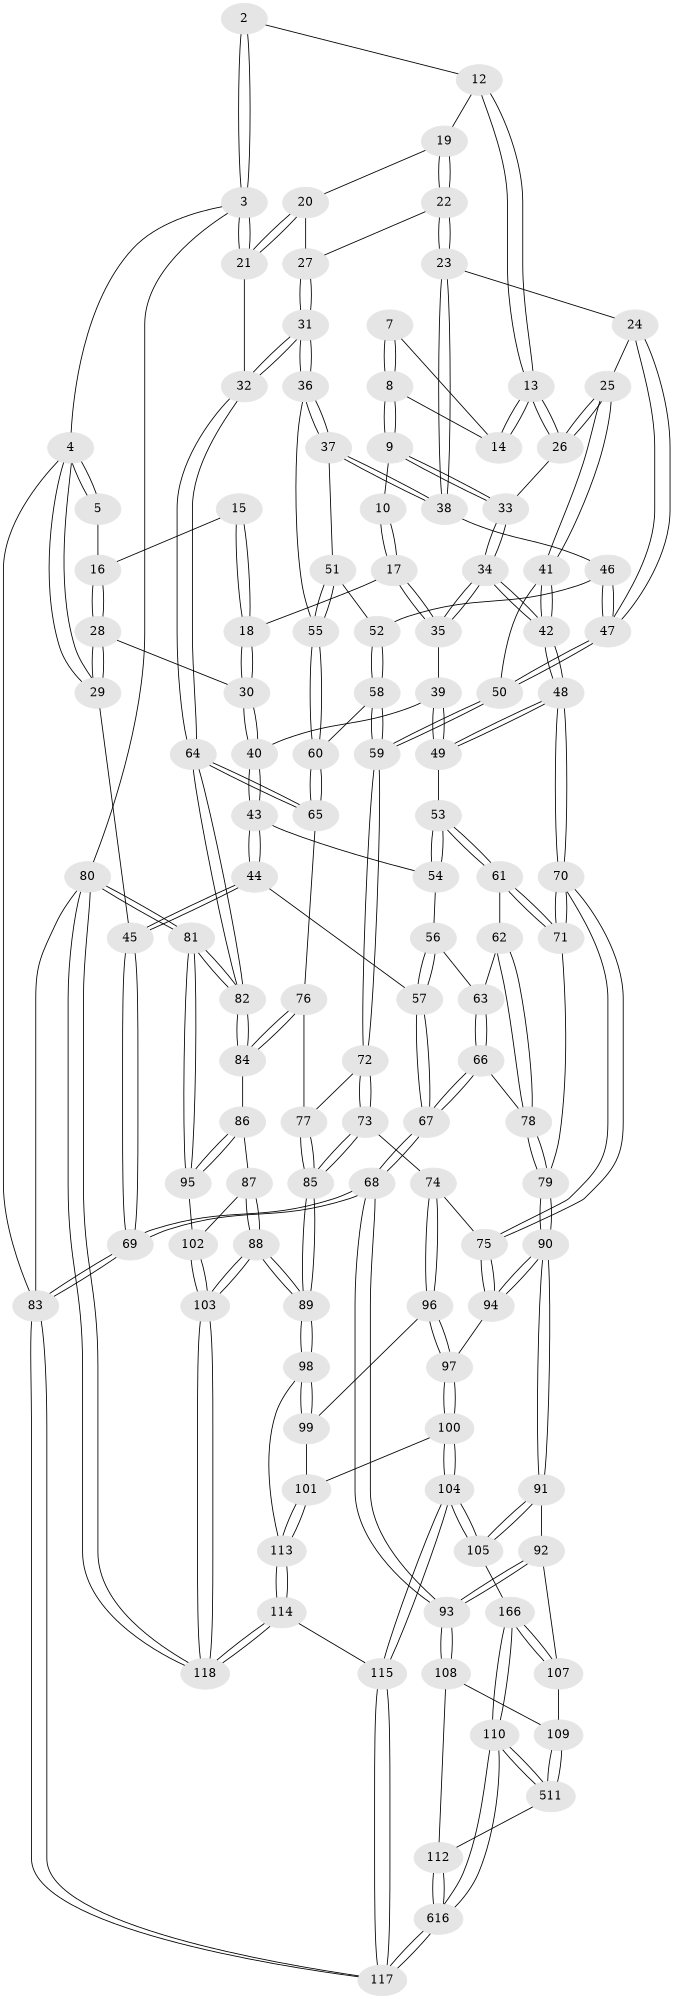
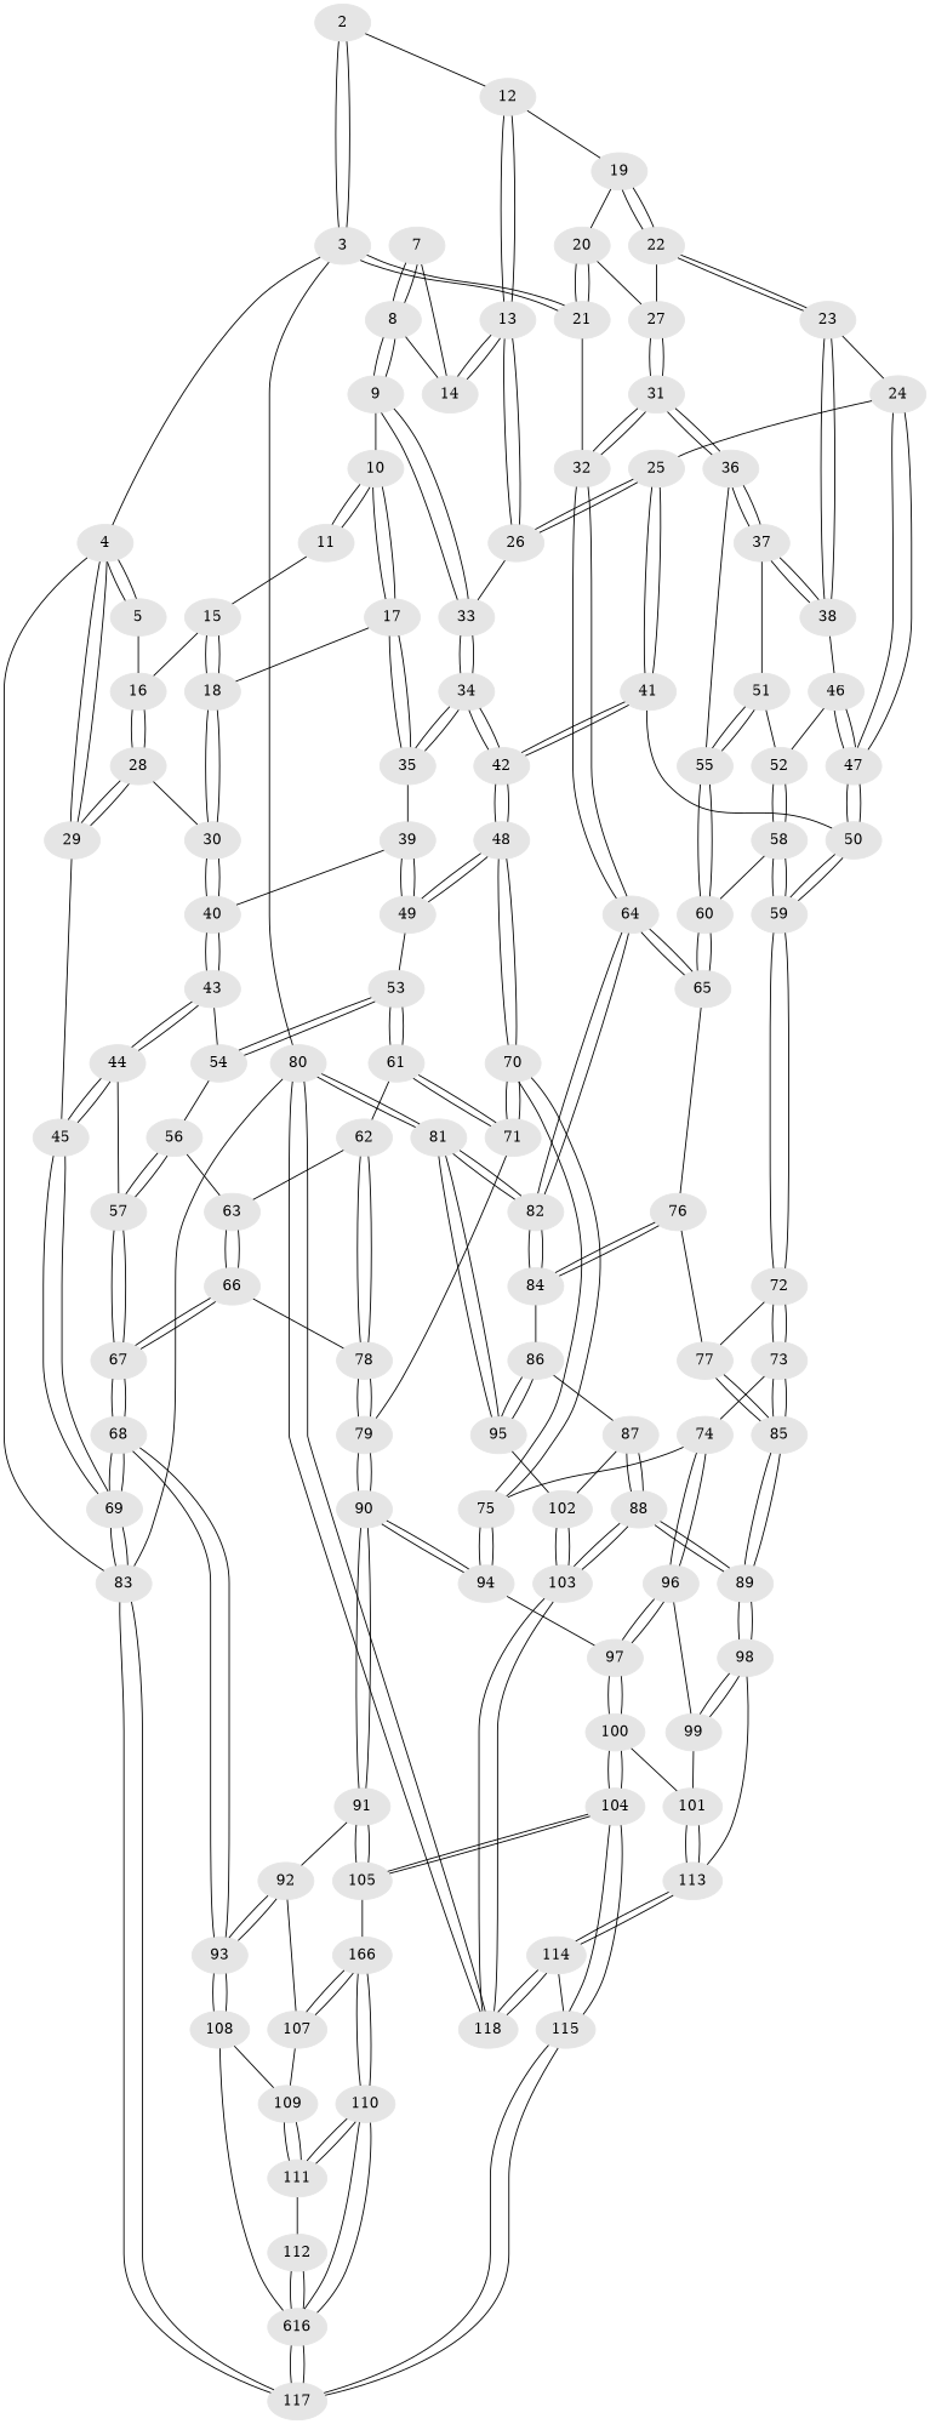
  graph {
    node [color=gray90 style=filled]
    2
    3
    12
    7
    8
    14
    4
    21
    80
    13
    19
    5
    29
    83
    32
    81
    118
    16
    45
    117
    28
+   11
    15
    9
    10
    33
    17
    34
    18
    35
    26
    20
    22
    30
    39
    40
    27
    23
    31
    64
    24
    38
    25
    47
    46
    41
    50
    42
    36
    69
    43
    37
    55
    65
    82
    48
    49
    51
    60
    52
    53
    44
    54
    59
    70
    57
    56
    67
    58
    71
    75
    61
    72
    62
    63
    66
    68
    73
    77
    76
    78
    79
    84
    93
    108
    94
    90
    74
    85
    96
    89
    97
    99
    86
    91
    95
    102
    87
    98
    88
    103
    113
    92
    105
    107
    n106 [label=166]
    109
    112
    100
    101
    104
    114
    115
    110
-   111 [label=511]
+   111
    n116 [label=616]
    2 -- 3
    2 -- 3
    2 -- 12
    3 -- 4
    3 -- 21
    3 -- 21
    3 -- 80
    12 -- 13
    12 -- 13
    12 -- 19
    7 -- 8
    7 -- 8
    7 -- 14
    8 -- 14
    8 -- 9
    8 -- 9
    4 -- 5
    4 -- 5
    4 -- 29
    4 -- 29
    4 -- 83
    21 -- 32
    80 -- 83
    80 -- 81
    80 -- 81
    80 -- 118
    80 -- 118
    13 -- 14
    13 -- 14
    13 -- 26
    13 -- 26
    19 -- 20
    19 -- 22
    19 -- 22
    5 -- 16
    29 -- 45
    83 -- 117
    83 -- 117
    32 -- 64
    32 -- 64
    81 -- 82
    81 -- 82
    81 -- 95
    81 -- 95
    16 -- 28
    16 -- 28
    45 -- 69
    45 -- 69
    28 -- 29
    28 -- 29
    28 -- 30
+   11 -- 15
    15 -- 16
    15 -- 18
    15 -- 18
    9 -- 10
    9 -- 33
    9 -- 33
+   10 -- 11
+   10 -- 11
    10 -- 17
    10 -- 17
    33 -- 34
    33 -- 34
    17 -- 18
    17 -- 35
    17 -- 35
    34 -- 35
    34 -- 35
    34 -- 42
    34 -- 42
    18 -- 30
    18 -- 30
    35 -- 39
    26 -- 33
    20 -- 21
    20 -- 21
    20 -- 27
    22 -- 27
    22 -- 23
    22 -- 23
    30 -- 40
    30 -- 40
    39 -- 40
    39 -- 49
    39 -- 49
    40 -- 43
    40 -- 43
    27 -- 31
    27 -- 31
    23 -- 24
    23 -- 38
    23 -- 38
    31 -- 32
    31 -- 32
    31 -- 36
    31 -- 36
    64 -- 65
    64 -- 65
    64 -- 82
    64 -- 82
    24 -- 25
    24 -- 47
    24 -- 47
    38 -- 46
    25 -- 26
    25 -- 26
    25 -- 41
    25 -- 41
    47 -- 50
    47 -- 50
    46 -- 47
    46 -- 47
    46 -- 52
    41 -- 50
    41 -- 42
    41 -- 42
    50 -- 59
    50 -- 59
    42 -- 48
    42 -- 48
    36 -- 37
    36 -- 37
    36 -- 55
    69 -- 83
    69 -- 83
    43 -- 44
    43 -- 44
    43 -- 54
    37 -- 38
    37 -- 38
    37 -- 51
    55 -- 60
    55 -- 60
    65 -- 76
    82 -- 84
    82 -- 84
    48 -- 49
    48 -- 49
    48 -- 70
    48 -- 70
    49 -- 53
    51 -- 55
    51 -- 55
    51 -- 52
    60 -- 65
    60 -- 65
    52 -- 58
    52 -- 58
    53 -- 54
    53 -- 54
    53 -- 61
    53 -- 61
    44 -- 45
    44 -- 45
    44 -- 57
    54 -- 56
    59 -- 72
    59 -- 72
    70 -- 71
    70 -- 71
    70 -- 75
    70 -- 75
    57 -- 67
    57 -- 67
    56 -- 57
    56 -- 57
    56 -- 63
    67 -- 68
    67 -- 68
    58 -- 60
    58 -- 59
    58 -- 59
    71 -- 79
    75 -- 94
    75 -- 94
    61 -- 71
    61 -- 71
    61 -- 62
    72 -- 73
    72 -- 73
    72 -- 77
    62 -- 63
    62 -- 78
    62 -- 78
    63 -- 66
    63 -- 66
    66 -- 67
    66 -- 67
    66 -- 78
    68 -- 69
    68 -- 69
    68 -- 93
    68 -- 93
    73 -- 74
    73 -- 85
    73 -- 85
    77 -- 85
    77 -- 85
    76 -- 77
    76 -- 84
    76 -- 84
    78 -- 79
    78 -- 79
    79 -- 90
    79 -- 90
    84 -- 86
    93 -- 108
    93 -- 108
    108 -- 109
-   108 -- 112
+   108 -- n116
    94 -- 97
    90 -- 94
    90 -- 94
    90 -- 91
    90 -- 91
    74 -- 75
    74 -- 96
    74 -- 96
    85 -- 89
    85 -- 89
    96 -- 97
    96 -- 97
    96 -- 99
    89 -- 98
    89 -- 98
    97 -- 100
    97 -- 100
    99 -- 101
    86 -- 95
    86 -- 95
    86 -- 87
    91 -- 92
    91 -- 105
    91 -- 105
    95 -- 102
    102 -- 103
    102 -- 103
    87 -- 102
    87 -- 88
    87 -- 88
    98 -- 99
    98 -- 99
    98 -- 113
    88 -- 89
    88 -- 89
    88 -- 103
    88 -- 103
    103 -- 118
    103 -- 118
    113 -- 114
    113 -- 114
    92 -- 93
    92 -- 93
    92 -- 107
    105 -- n106
    107 -- 109
    n106 -- 107
    n106 -- 107
    n106 -- 110
    n106 -- 110
    109 -- 111
    109 -- 111
    112 -- n116
    112 -- n116
    100 -- 101
    100 -- 104
    100 -- 104
    101 -- 113
    101 -- 113
    104 -- 105
    104 -- 105
    104 -- 115
    104 -- 115
    114 -- 118
    114 -- 118
    114 -- 115
    115 -- 117
    115 -- 117
    110 -- 111
    110 -- 111
    110 -- n116
    110 -- n116
    111 -- 112
    n116 -- 117
    n116 -- 117
  }
